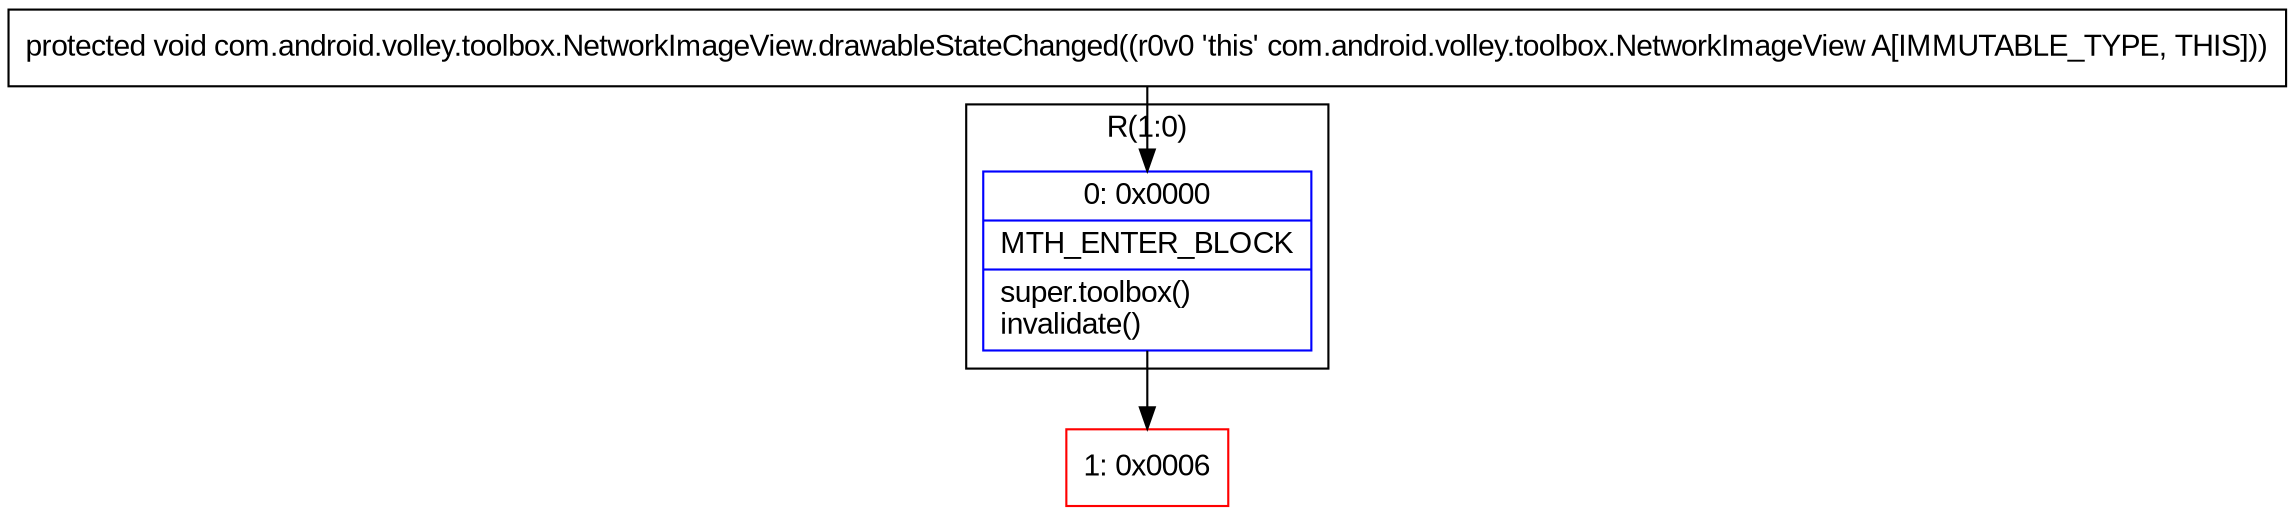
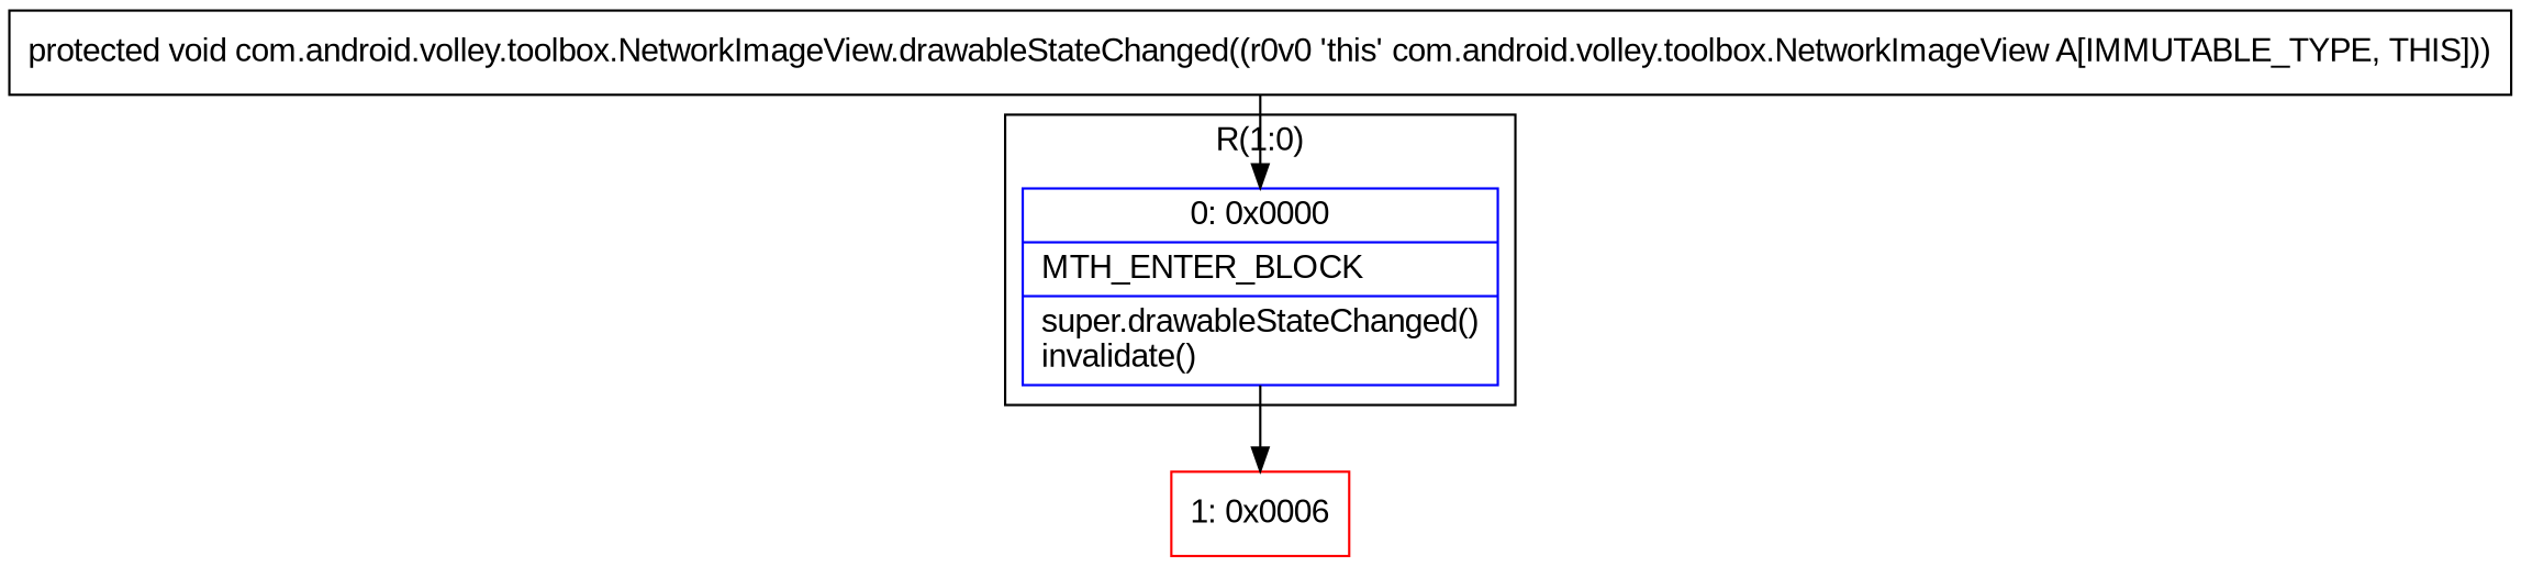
  digraph {
    fontname="Liberation Sans"
    node [shape=record fontname="Liberation Sans"]
    edge [fontname="Liberation Sans"]
-   n1 [color=blue label="{0\:\ 0x0000|MTH_ENTER_BLOCK\l|super.toolbox()\linvalidate()\l}"]
+   n1 [color=blue label="{0\:\ 0x0000|MTH_ENTER_BLOCK\l|super.drawableStateChanged()\linvalidate()\l}"]
    n2 [color=red label="{1\:\ 0x0006}"]
    n3 [label="{protected void com.android.volley.toolbox.NetworkImageView.drawableStateChanged((r0v0 'this' com.android.volley.toolbox.NetworkImageView A[IMMUTABLE_TYPE, THIS])) }"]
    subgraph cluster_1 {
      label="R(1:0)"
      n1
    }
    n1 -> n2
    n3 -> n1
  }
